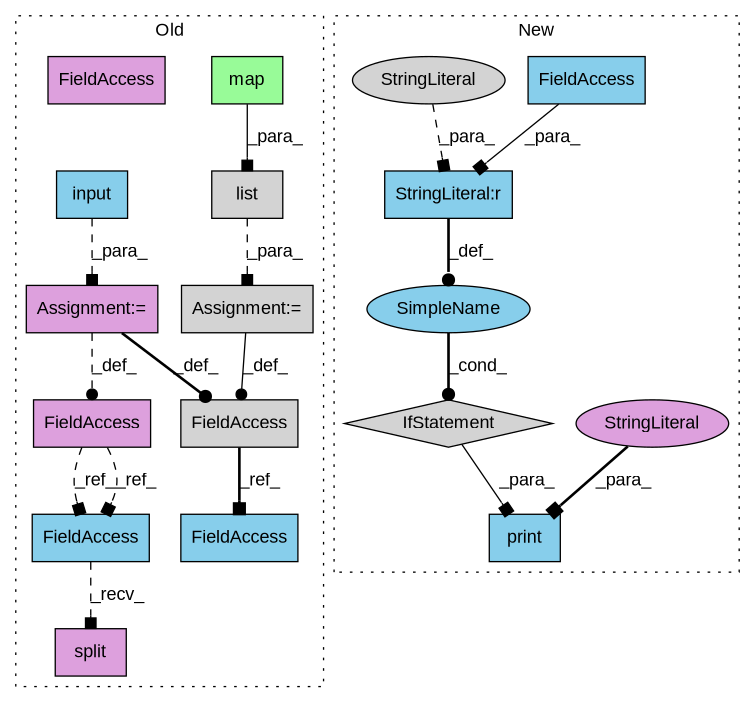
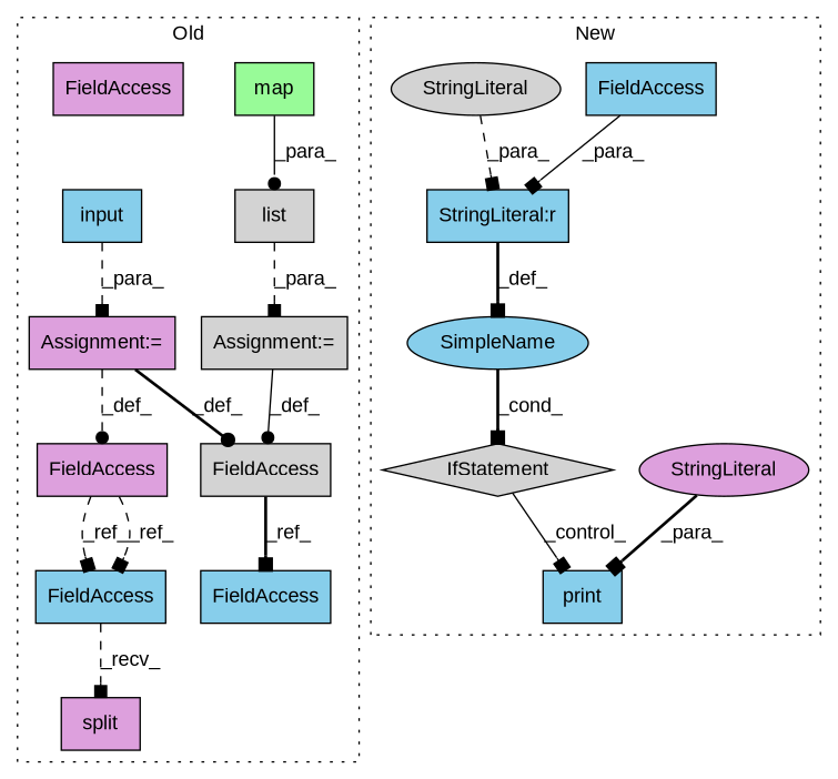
  digraph {
    fontname="Liberation Sans"
    node [a=22 fillcolor=skyblue fontname="Liberation Sans" l=1 s=774 shape=box style=filled]
    edge [arrowhead=box fontname="Liberation Sans" style=dashed]
    n1 [a=32 fillcolor=palegreen l="4,1" label=map s="766,783"]
    n2 [a=7 fillcolor=lightgrey label="Assignment:=" s=760]
    n3 [a=32 fillcolor=lightgrey l="5,1" label=list s="761,784"]
    n4 [a=32 fillcolor=plum l=7 label=split s=776]
    n5 [a=32 l=7 label=input s=740]
    n6 [fillcolor=plum label=FieldAccess]
    n7 [fillcolor=plum label=FieldAccess s=738]
    n8 [fillcolor=lightgrey l=7 label=FieldAccess s=753]
    n9 [l=7 label=FieldAccess s=875]
    n10 [a=7 fillcolor=plum label="Assignment:=" s=739]
    n11 [label=FieldAccess]
    n12 [a=32 l="6,1" label=print s="1425,1442"]
    n13 [a=45 fillcolor=plum l=11 label=StringLiteral s=1431 shape=ellipse]
    n14 [a=27 l=4 label="StringLiteral:r"]
    n15 [l=8 label=FieldAccess s=766]
    n16 [a=25 fillcolor=lightgrey l="4,2" label=IfStatement s="762,788" shape=diamond]
    n17 [a=42 label=SimpleName shape=ellipse l="" s=""]
    n18 [a=45 fillcolor=lightgrey l=10 label=StringLiteral s=778 shape=ellipse]
    subgraph cluster_1 {
      label=Old
      style=dotted
      n1
      n2
      n3
      n4
      n5
      n6
      n7
      n8
      n9
      n10
      n11
    }
    subgraph cluster_2 {
      label=New
      style=dotted
      n12
      n13
      n14
      n15
      n16
      n17
      n18
    }
-   n1 -> n3 [label=_para_ style=solid]
+   n1 -> n3 [arrowhead=dot label=_para_ style=solid]
    n2 -> n8 [arrowhead=dot label=_def_ style=solid]
    n3 -> n2 [label=_para_]
    n5 -> n10 [label=_para_]
    n7 -> n11 [label=_ref_]
    n7 -> n11 [label=_ref_]
    n8 -> n9 [label=_ref_ style=bold]
    n10 -> n7 [arrowhead=dot label=_def_]
    n10 -> n8 [arrowhead=dot label=_def_ style=bold]
    n11 -> n4 [label=_recv_]
    n13 -> n12 [label=_para_ style=bold]
-   n14 -> n17 [arrowhead=dot label=_def_ style=bold]
+   n14 -> n17 [label=_def_ style=bold]
    n15 -> n14 [label=_para_ style=solid]
-   n16 -> n12 [label=_para_ style=solid]
-   n17 -> n16 [arrowhead=dot label=_cond_ style=bold]
+   n16 -> n12 [label=_control_ style=solid]
+   n17 -> n16 [label=_cond_ style=bold]
    n18 -> n14 [label=_para_]
  }
